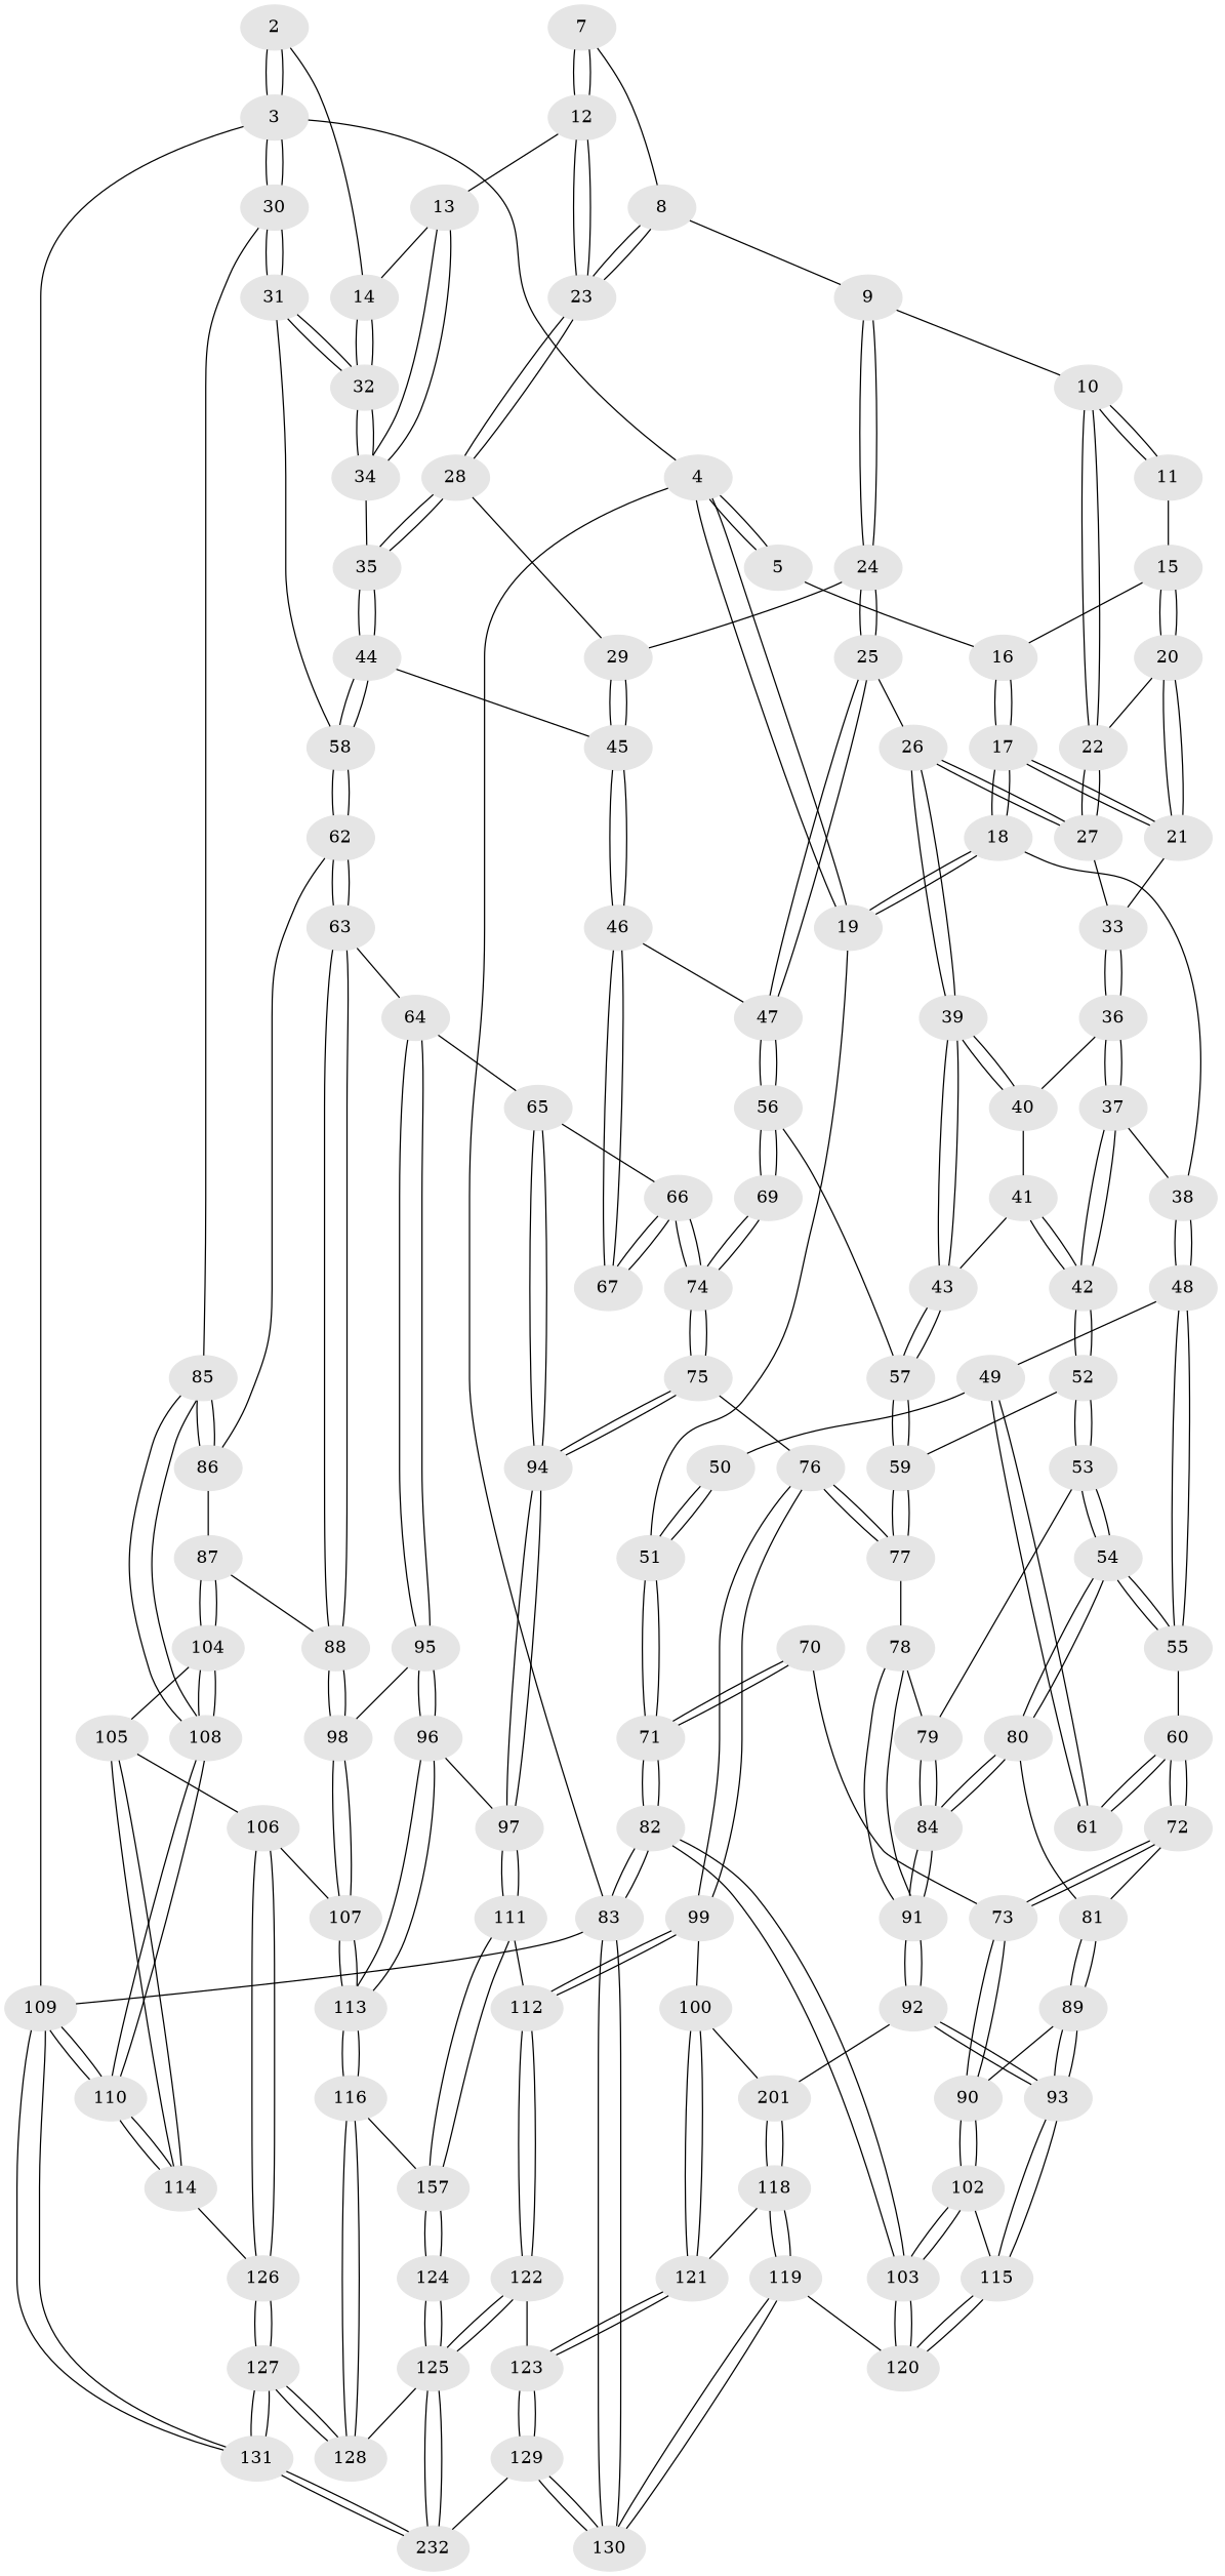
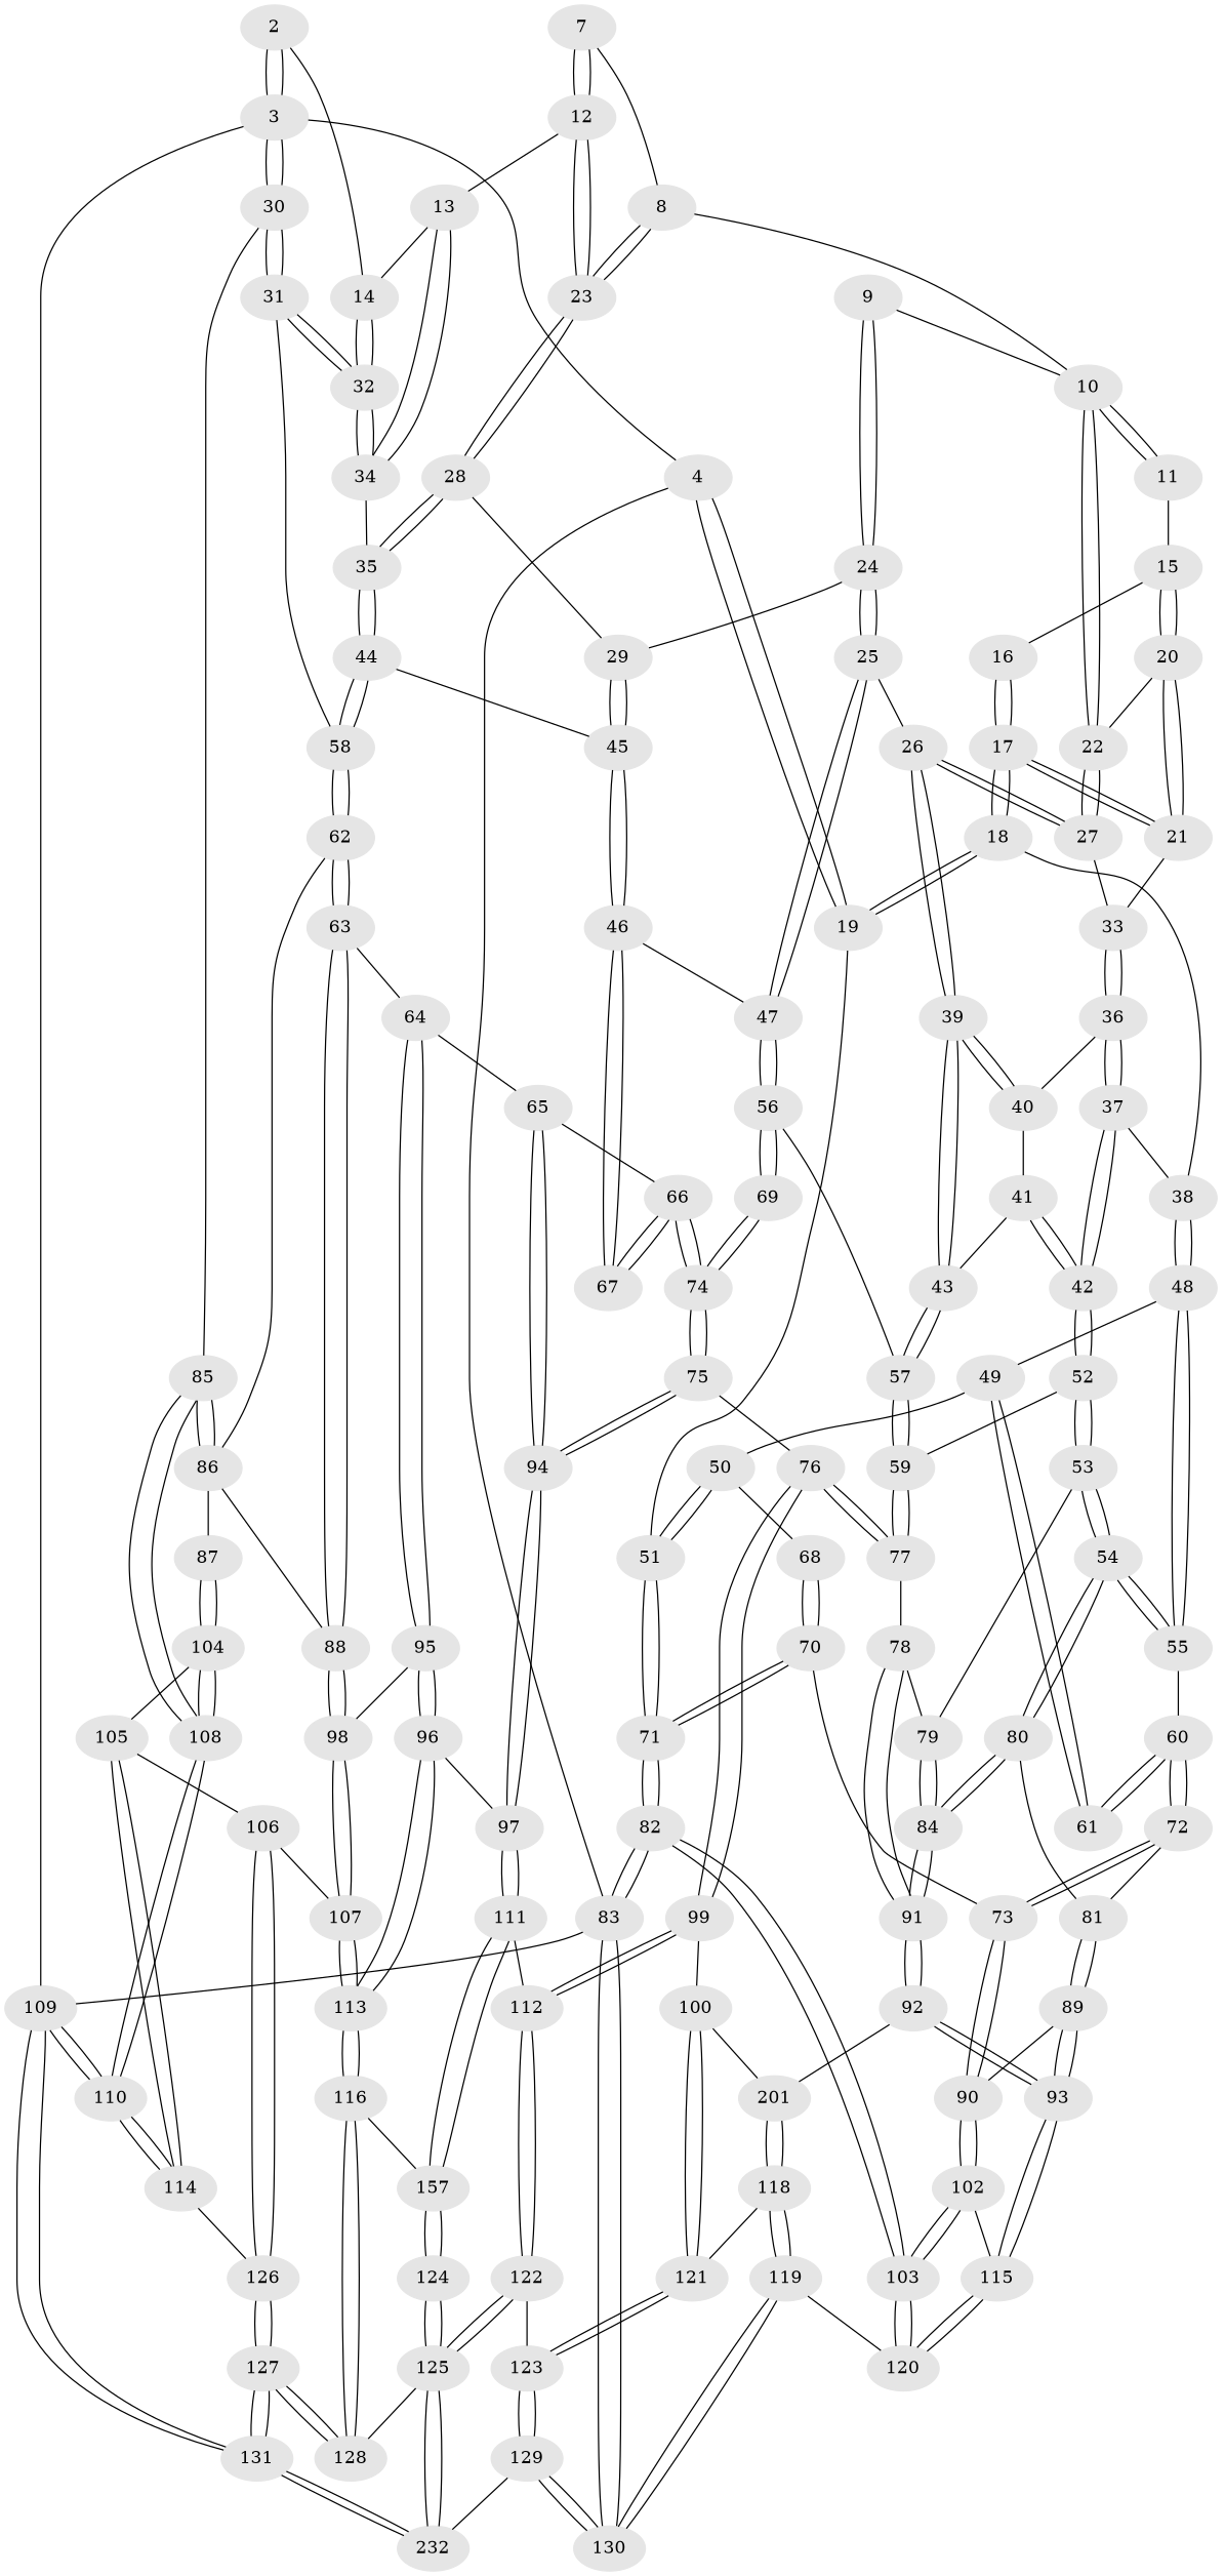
  graph {
    node [color=gray90 style=filled]
    2
    3
    14
    7
    8
    12
    4
    30
    109
    32
-   5
    19
    83
    31
    85
    110
    131
    16
    51
    130
    17
    11
    15
    9
    23
    13
    10
    24
    28
    22
    25
    29
    27
    20
    34
    35
    21
    18
    38
    33
    48
    71
    36
    26
    47
    45
    39
    56
    40
    43
    44
    46
    58
    86
    108
    62
    37
    42
    41
    52
    49
    55
    57
    53
    59
    67
    69
    50
    61
    60
+   68
    70
    82
    54
    79
    77
    80
    84
    81
    72
    74
    63
    78
    73
    64
    88
    87
    65
    95
    98
    66
    94
    96
    97
    75
    90
    103
    89
    102
    76
    99
    100
    112
    91
    92
    93
    120
    104
    105
    107
    115
    n112 [label=201]
    118
    111
    113
    116
    n117 [label=157]
    121
    122
    123
    119
    106
    114
    126
    127
    n126 [label=232]
    124
    125
    128
    129
    2 -- 3
    2 -- 3
    2 -- 14
    3 -- 4
    3 -- 30
    3 -- 30
    3 -- 109
    14 -- 32
    14 -- 32
    7 -- 8
    7 -- 12
    7 -- 12
-   8 -- 9
+   8 -- 10
    8 -- 23
    8 -- 23
    12 -- 23
    12 -- 23
    12 -- 13
-   4 -- 5
-   4 -- 5
    4 -- 19
    4 -- 19
    4 -- 83
    30 -- 31
    30 -- 31
    30 -- 85
    109 -- 110
    109 -- 110
    109 -- 131
    109 -- 131
    32 -- 34
    32 -- 34
-   5 -- 16
    19 -- 51
    83 -- 109
    83 -- 130
    83 -- 130
    31 -- 32
    31 -- 32
    31 -- 58
    85 -- 86
    85 -- 86
    85 -- 108
    85 -- 108
    110 -- 114
    110 -- 114
    131 -- n126
    131 -- n126
    16 -- 17
    16 -- 17
    51 -- 71
    51 -- 71
    17 -- 21
    17 -- 21
    17 -- 18
    17 -- 18
    11 -- 15
    15 -- 16
    15 -- 20
    15 -- 20
    9 -- 10
    9 -- 24
    9 -- 24
    23 -- 28
    23 -- 28
    13 -- 14
    13 -- 34
    13 -- 34
    10 -- 11
    10 -- 11
    10 -- 22
    10 -- 22
    24 -- 25
    24 -- 25
    24 -- 29
    28 -- 29
    28 -- 35
    28 -- 35
    22 -- 27
    22 -- 27
    25 -- 26
    25 -- 47
    25 -- 47
    29 -- 45
    29 -- 45
    27 -- 33
    20 -- 22
    20 -- 21
    20 -- 21
    34 -- 35
    35 -- 44
    35 -- 44
    21 -- 33
    18 -- 19
    18 -- 19
    18 -- 38
    38 -- 48
    38 -- 48
    33 -- 36
    33 -- 36
    48 -- 49
    48 -- 55
    48 -- 55
    71 -- 82
    71 -- 82
    36 -- 40
    36 -- 37
    36 -- 37
    26 -- 27
    26 -- 27
    26 -- 39
    26 -- 39
    47 -- 56
    47 -- 56
    45 -- 46
    45 -- 46
    39 -- 40
    39 -- 40
    39 -- 43
    39 -- 43
    56 -- 57
    56 -- 69
    56 -- 69
    40 -- 41
    43 -- 57
    43 -- 57
    44 -- 45
    44 -- 58
    44 -- 58
    46 -- 47
    46 -- 67
    46 -- 67
    58 -- 62
    58 -- 62
    86 -- 87
    108 -- 110
    108 -- 110
    62 -- 86
    62 -- 63
    62 -- 63
    37 -- 38
    37 -- 42
    37 -- 42
    42 -- 52
    42 -- 52
    41 -- 43
    41 -- 42
    41 -- 42
    52 -- 53
    52 -- 53
    52 -- 59
    49 -- 50
    49 -- 61
    49 -- 61
    55 -- 60
    57 -- 59
    57 -- 59
    53 -- 54
    53 -- 54
    53 -- 79
    59 -- 77
    59 -- 77
    69 -- 74
    69 -- 74
    50 -- 51
    50 -- 51
+   50 -- 68
    60 -- 61
    60 -- 61
    60 -- 72
    60 -- 72
+   68 -- 70
+   68 -- 70
    70 -- 71
    70 -- 71
    70 -- 73
    82 -- 83
    82 -- 83
    82 -- 103
    82 -- 103
    54 -- 55
    54 -- 55
    54 -- 80
    54 -- 80
    79 -- 84
    79 -- 84
    77 -- 78
    80 -- 84
    80 -- 84
    80 -- 81
    84 -- 91
    84 -- 91
    81 -- 89
    81 -- 89
    72 -- 81
    72 -- 73
    72 -- 73
    74 -- 75
    74 -- 75
    63 -- 64
    63 -- 88
    63 -- 88
    78 -- 79
    78 -- 91
    78 -- 91
    73 -- 90
    73 -- 90
    64 -- 65
    64 -- 95
    64 -- 95
    88 -- 98
    88 -- 98
-   87 -- 88
+   86 -- 88
    87 -- 104
    87 -- 104
    65 -- 66
    65 -- 94
    65 -- 94
    95 -- 98
    95 -- 96
    95 -- 96
    98 -- 107
    98 -- 107
    66 -- 67
    66 -- 67
    66 -- 74
    66 -- 74
    94 -- 97
    94 -- 97
    96 -- 97
    96 -- 113
    96 -- 113
    97 -- 111
    97 -- 111
    75 -- 94
    75 -- 94
    75 -- 76
    90 -- 102
    90 -- 102
    103 -- 120
    103 -- 120
    89 -- 90
    89 -- 93
    89 -- 93
    102 -- 103
    102 -- 103
    102 -- 115
    76 -- 77
    76 -- 77
    76 -- 99
    76 -- 99
    99 -- 100
    99 -- 112
    99 -- 112
    100 -- n112
    100 -- 121
    100 -- 121
    112 -- 122
    112 -- 122
    91 -- 92
    91 -- 92
    92 -- 93
    92 -- 93
    92 -- n112
    93 -- 115
    93 -- 115
    104 -- 108
    104 -- 108
    104 -- 105
    105 -- 106
    105 -- 114
    105 -- 114
    107 -- 113
    107 -- 113
    115 -- 120
    115 -- 120
    n112 -- 118
    n112 -- 118
    118 -- 121
    118 -- 119
    118 -- 119
    111 -- 112
    111 -- n117
    111 -- n117
    113 -- 116
    113 -- 116
    116 -- n117
    116 -- 128
    116 -- 128
    n117 -- 124
    n117 -- 124
    121 -- 123
    121 -- 123
    122 -- 123
    122 -- 125
    122 -- 125
    123 -- 129
    123 -- 129
    119 -- 130
    119 -- 130
    119 -- 120
    106 -- 107
    106 -- 126
    106 -- 126
    114 -- 126
    126 -- 127
    126 -- 127
    127 -- 131
    127 -- 131
    127 -- 128
    127 -- 128
    124 -- 125
    124 -- 125
    125 -- n126
    125 -- n126
    125 -- 128
    129 -- 130
    129 -- 130
    129 -- n126
  }
